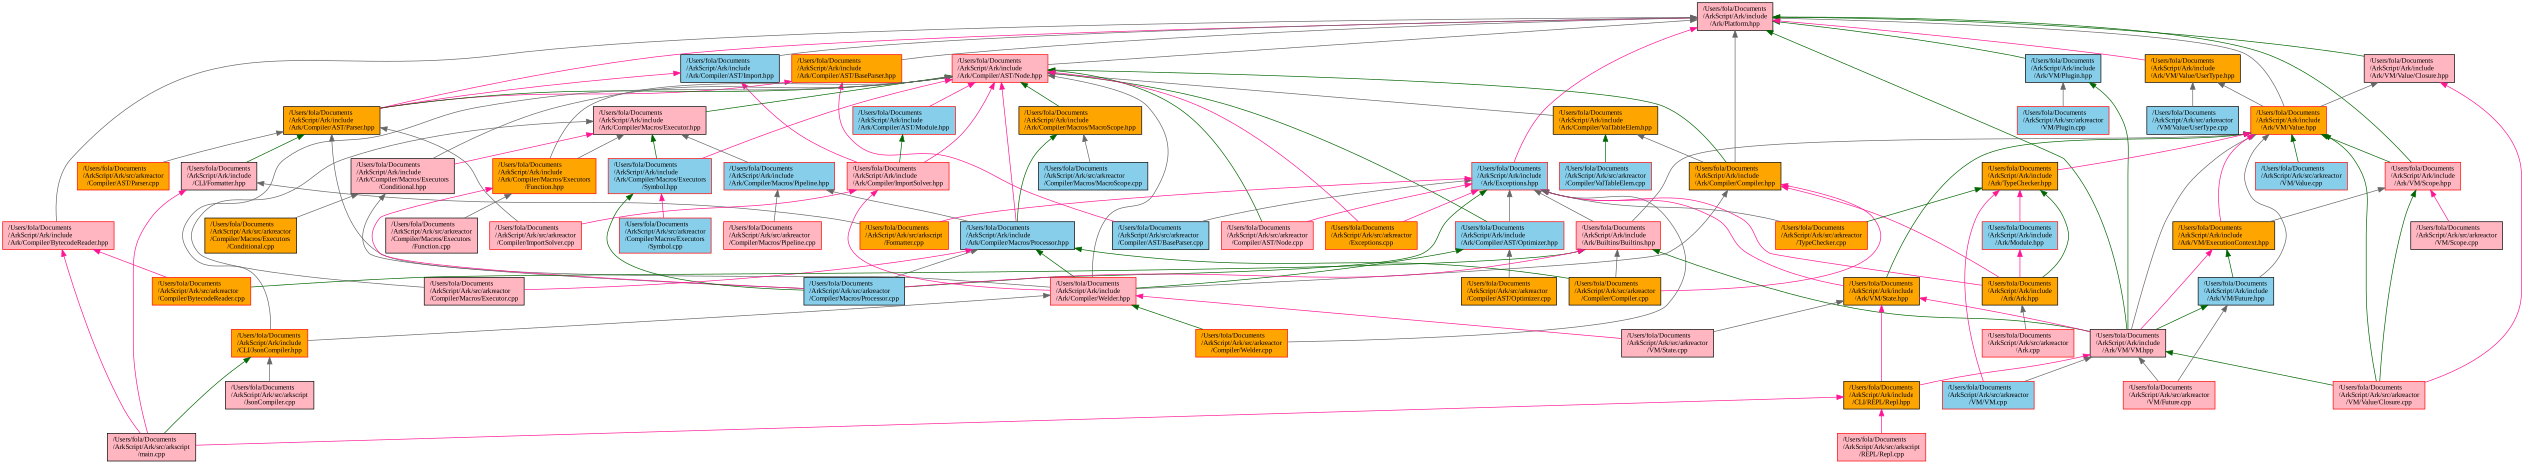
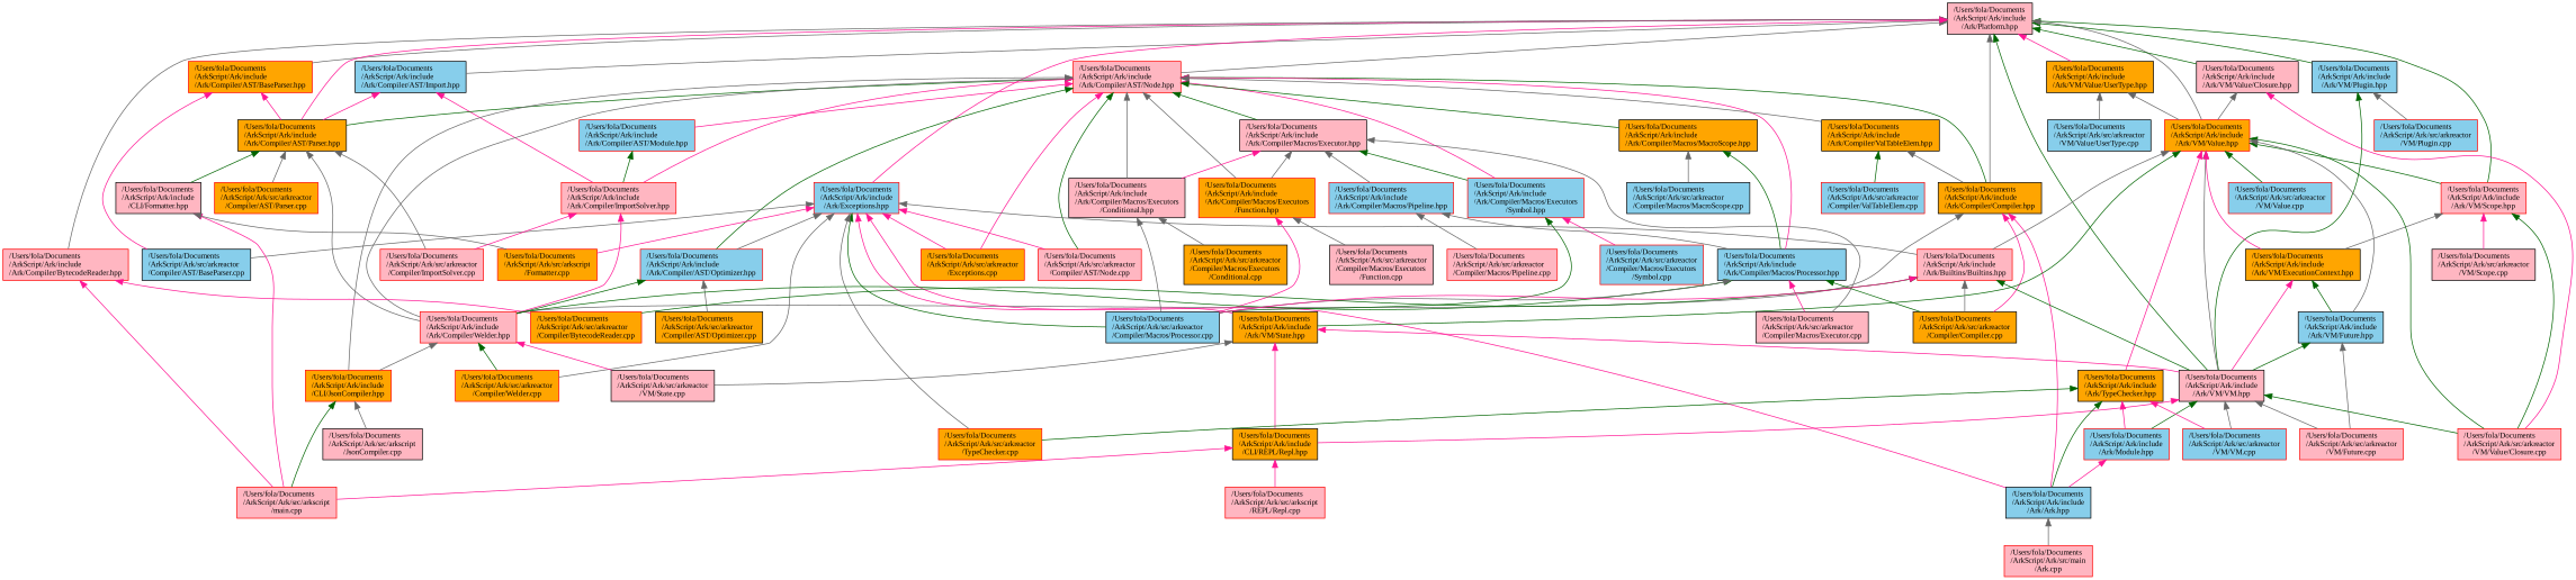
  digraph {
    fontname="Liberation Serif"
    node [color=red fillcolor=lightpink fontname="Liberation Serif" fontsize=10 shape=box style=filled]
    edge [color=gray40 dir=back fontname="Liberation Serif" fontsize=10 labelfontname=Helvetica labelfontsize=10 style=solid]
    n1 [color=black fontcolor=black height=0.2 label="/Users/fola/Documents\l/ArkScript/Ark/include\l/Ark/Platform.hpp" width=0.4]
    n2 [fillcolor=orange height=0.2 label="/Users/fola/Documents\l/ArkScript/Ark/include\l/Ark/Compiler/AST/BaseParser.hpp" width=0.4]
    n3 [color=black fillcolor=orange height=0.2 label="/Users/fola/Documents\l/ArkScript/Ark/include\l/Ark/Compiler/AST/Parser.hpp" width=0.4]
    n4 [color=black fillcolor=skyblue height=0.2 label="/Users/fola/Documents\l/ArkScript/Ark/include\l/Ark/Compiler/AST/Import.hpp" width=0.4]
    n5 [height=0.2 label="/Users/fola/Documents\l/ArkScript/Ark/include\l/Ark/Compiler/AST/Node.hpp" width=0.4]
    n6 [color=black fillcolor=orange height=0.2 label="/Users/fola/Documents\l/ArkScript/Ark/include\l/Ark/Compiler/Compiler.hpp" width=0.4]
    n7 [height=0.2 label="/Users/fola/Documents\l/ArkScript/Ark/include\l/Ark/Compiler/BytecodeReader.hpp" width=0.4]
    n8 [fillcolor=skyblue height=0.2 label="/Users/fola/Documents\l/ArkScript/Ark/include\l/Ark/Exceptions.hpp" width=0.4]
    n9 [color=black height=0.2 label="/Users/fola/Documents\l/ArkScript/Ark/include\l/Ark/VM/VM.hpp" width=0.4]
    n10 [color=black fillcolor=skyblue height=0.2 label="/Users/fola/Documents\l/ArkScript/Ark/include\l/Ark/VM/Plugin.hpp" width=0.4]
    n11 [height=0.2 label="/Users/fola/Documents\l/ArkScript/Ark/include\l/Ark/VM/Scope.hpp" width=0.4]
    n12 [fillcolor=orange height=0.2 label="/Users/fola/Documents\l/ArkScript/Ark/include\l/Ark/VM/Value.hpp" width=0.4]
    n13 [color=black height=0.2 label="/Users/fola/Documents\l/ArkScript/Ark/include\l/Ark/VM/Value/Closure.hpp" width=0.4]
    n14 [color=black fillcolor=orange height=0.2 label="/Users/fola/Documents\l/ArkScript/Ark/include\l/Ark/VM/Value/UserType.hpp" width=0.4]
    n15 [color=black fillcolor=skyblue height=0.2 label="/Users/fola/Documents\l/ArkScript/Ark/src/arkreactor\l/Compiler/AST/BaseParser.cpp" width=0.4]
    n16 [height=0.2 label="/Users/fola/Documents\l/ArkScript/Ark/include\l/Ark/Compiler/Welder.hpp" width=0.4]
    n17 [color=black height=0.2 label="/Users/fola/Documents\l/ArkScript/Ark/include\l/CLI/Formatter.hpp" width=0.4]
    n18 [fillcolor=orange height=0.2 label="/Users/fola/Documents\l/ArkScript/Ark/src/arkreactor\l/Compiler/AST/Parser.cpp" width=0.4]
    n19 [height=0.2 label="/Users/fola/Documents\l/ArkScript/Ark/src/arkreactor\l/Compiler/ImportSolver.cpp" width=0.4]
    n20 [height=0.2 label="/Users/fola/Documents\l/ArkScript/Ark/include\l/Ark/Compiler/ImportSolver.hpp" width=0.4]
    n21 [fillcolor=orange height=0.2 label="/Users/fola/Documents\l/ArkScript/Ark/include\l/CLI/JsonCompiler.hpp" width=0.4]
    n22 [fillcolor=skyblue height=0.2 label="/Users/fola/Documents\l/ArkScript/Ark/include\l/Ark/Compiler/AST/Module.hpp" width=0.4]
    n23 [fillcolor=skyblue height=0.2 label="/Users/fola/Documents\l/ArkScript/Ark/include\l/Ark/Compiler/AST/Optimizer.hpp" width=0.4]
    n24 [color=black height=0.2 label="/Users/fola/Documents\l/ArkScript/Ark/include\l/Ark/Compiler/Macros/Executor.hpp" width=0.4]
    n25 [color=black height=0.2 label="/Users/fola/Documents\l/ArkScript/Ark/include\l/Ark/Compiler/Macros/Executors\l/Conditional.hpp" width=0.4]
    n26 [fillcolor=orange height=0.2 label="/Users/fola/Documents\l/ArkScript/Ark/include\l/Ark/Compiler/Macros/Executors\l/Function.hpp" width=0.4]
    n27 [fillcolor=skyblue height=0.2 label="/Users/fola/Documents\l/ArkScript/Ark/include\l/Ark/Compiler/Macros/Executors\l/Symbol.hpp" width=0.4]
    n28 [color=black fillcolor=skyblue height=0.2 label="/Users/fola/Documents\l/ArkScript/Ark/include\l/Ark/Compiler/Macros/Processor.hpp" width=0.4]
    n29 [color=black fillcolor=orange height=0.2 label="/Users/fola/Documents\l/ArkScript/Ark/include\l/Ark/Compiler/Macros/MacroScope.hpp" width=0.4]
    n30 [color=black fillcolor=orange height=0.2 label="/Users/fola/Documents\l/ArkScript/Ark/include\l/Ark/Compiler/ValTableElem.hpp" width=0.4]
    n31 [height=0.2 label="/Users/fola/Documents\l/ArkScript/Ark/src/arkreactor\l/Compiler/AST/Node.cpp" width=0.4]
    n32 [fillcolor=orange height=0.2 label="/Users/fola/Documents\l/ArkScript/Ark/src/arkreactor\l/Exceptions.cpp" width=0.4]
-   n33 [color=black fillcolor=orange height=0.2 label="/Users/fola/Documents\l/ArkScript/Ark/include\l/Ark/Ark.hpp" width=0.4]
+   n33 [color=black fillcolor=skyblue height=0.2 label="/Users/fola/Documents\l/ArkScript/Ark/include\l/Ark/Ark.hpp" width=0.4]
    n34 [color=black fillcolor=orange height=0.2 label="/Users/fola/Documents\l/ArkScript/Ark/src/arkreactor\l/Compiler/Compiler.cpp" width=0.4]
-   n35 [color=black height=0.2 label="/Users/fola/Documents\l/ArkScript/Ark/src/arkscript\l/main.cpp" width=0.4]
+   n35 [height=0.2 label="/Users/fola/Documents\l/ArkScript/Ark/src/arkscript\l/main.cpp" width=0.4]
    n36 [fillcolor=orange height=0.2 label="/Users/fola/Documents\l/ArkScript/Ark/src/arkreactor\l/Compiler/BytecodeReader.cpp" width=0.4]
    n37 [fillcolor=orange height=0.2 label="/Users/fola/Documents\l/ArkScript/Ark/src/arkreactor\l/Compiler/Welder.cpp" width=0.4]
    n38 [fillcolor=orange height=0.2 label="/Users/fola/Documents\l/ArkScript/Ark/src/arkscript\l/Formatter.cpp" width=0.4]
    n39 [color=black fillcolor=skyblue height=0.2 label="/Users/fola/Documents\l/ArkScript/Ark/src/arkreactor\l/Compiler/Macros/Processor.cpp" width=0.4]
    n40 [height=0.2 label="/Users/fola/Documents\l/ArkScript/Ark/include\l/Ark/Builtins/Builtins.hpp" width=0.4]
    n41 [color=black fillcolor=orange height=0.2 label="/Users/fola/Documents\l/ArkScript/Ark/include\l/Ark/VM/State.hpp" width=0.4]
    n42 [fillcolor=orange height=0.2 label="/Users/fola/Documents\l/ArkScript/Ark/src/arkreactor\l/TypeChecker.cpp" width=0.4]
    n43 [fillcolor=skyblue height=0.2 label="/Users/fola/Documents\l/ArkScript/Ark/include\l/Ark/Module.hpp" width=0.4]
    n44 [color=black fillcolor=orange height=0.2 label="/Users/fola/Documents\l/ArkScript/Ark/include\l/CLI/REPL/Repl.hpp" width=0.4]
    n45 [height=0.2 label="/Users/fola/Documents\l/ArkScript/Ark/src/arkreactor\l/VM/Future.cpp" width=0.4]
    n46 [fillcolor=skyblue height=0.2 label="/Users/fola/Documents\l/ArkScript/Ark/src/arkreactor\l/VM/VM.cpp" width=0.4]
    n47 [height=0.2 label="/Users/fola/Documents\l/ArkScript/Ark/src/arkreactor\l/VM/Value/Closure.cpp" width=0.4]
    n48 [fillcolor=skyblue height=0.2 label="/Users/fola/Documents\l/ArkScript/Ark/src/arkreactor\l/VM/Plugin.cpp" width=0.4]
    n49 [color=black fillcolor=orange height=0.2 label="/Users/fola/Documents\l/ArkScript/Ark/include\l/Ark/VM/ExecutionContext.hpp" width=0.4]
    n50 [color=black height=0.2 label="/Users/fola/Documents\l/ArkScript/Ark/src/arkreactor\l/VM/Scope.cpp" width=0.4]
    n51 [color=black fillcolor=skyblue height=0.2 label="/Users/fola/Documents\l/ArkScript/Ark/include\l/Ark/VM/Future.hpp" width=0.4]
    n52 [color=black fillcolor=orange height=0.2 label="/Users/fola/Documents\l/ArkScript/Ark/include\l/Ark/TypeChecker.hpp" width=0.4]
    n53 [fillcolor=skyblue height=0.2 label="/Users/fola/Documents\l/ArkScript/Ark/src/arkreactor\l/VM/Value.cpp" width=0.4]
    n54 [color=black fillcolor=skyblue height=0.2 label="/Users/fola/Documents\l/ArkScript/Ark/src/arkreactor\l/VM/Value/UserType.cpp" width=0.4]
    n55 [color=black height=0.2 label="/Users/fola/Documents\l/ArkScript/Ark/src/arkreactor\l/VM/State.cpp" width=0.4]
    n56 [color=black height=0.2 label="/Users/fola/Documents\l/ArkScript/Ark/src/arkscript\l/JsonCompiler.cpp" width=0.4]
    n57 [color=black fillcolor=orange height=0.2 label="/Users/fola/Documents\l/ArkScript/Ark/src/arkreactor\l/Compiler/AST/Optimizer.cpp" width=0.4]
    n58 [fillcolor=skyblue height=0.2 label="/Users/fola/Documents\l/ArkScript/Ark/include\l/Ark/Compiler/Macros/Pipeline.hpp" width=0.4]
    n59 [color=black height=0.2 label="/Users/fola/Documents\l/ArkScript/Ark/src/arkreactor\l/Compiler/Macros/Executor.cpp" width=0.4]
    n60 [color=black fillcolor=orange height=0.2 label="/Users/fola/Documents\l/ArkScript/Ark/src/arkreactor\l/Compiler/Macros/Executors\l/Conditional.cpp" width=0.4]
    n61 [color=black height=0.2 label="/Users/fola/Documents\l/ArkScript/Ark/src/arkreactor\l/Compiler/Macros/Executors\l/Function.cpp" width=0.4]
    n62 [fillcolor=skyblue height=0.2 label="/Users/fola/Documents\l/ArkScript/Ark/src/arkreactor\l/Compiler/Macros/Executors\l/Symbol.cpp" width=0.4]
    n63 [color=black fillcolor=skyblue height=0.2 label="/Users/fola/Documents\l/ArkScript/Ark/src/arkreactor\l/Compiler/Macros/MacroScope.cpp" width=0.4]
    n64 [fillcolor=skyblue height=0.2 label="/Users/fola/Documents\l/ArkScript/Ark/src/arkreactor\l/Compiler/ValTableElem.cpp" width=0.4]
-   n65 [height=0.2 label="/Users/fola/Documents\l/ArkScript/Ark/src/arkreactor\l/Ark.cpp" width=0.4]
+   n65 [height=0.2 label="/Users/fola/Documents\l/ArkScript/Ark/src/main\l/Ark.cpp" width=0.4]
    n66 [height=0.2 label="/Users/fola/Documents\l/ArkScript/Ark/src/arkreactor\l/Compiler/Macros/Pipeline.cpp" width=0.4]
    n67 [height=0.2 label="/Users/fola/Documents\l/ArkScript/Ark/src/arkscript\l/REPL/Repl.cpp" width=0.4]
    n1 -> n2
    n1 -> n3 [color=deeppink]
    n1 -> n4
    n1 -> n5
    n1 -> n6
    n1 -> n7
    n1 -> n8 [color=deeppink]
    n1 -> n9 [color=darkgreen]
    n1 -> n10 [color=darkgreen]
    n1 -> n11 [color=darkgreen]
    n1 -> n12
    n1 -> n13 [color=darkgreen]
    n1 -> n14 [color=deeppink]
    n2 -> n3 [color=deeppink]
    n2 -> n15 [color=deeppink]
    n3 -> n16
    n3 -> n17 [color=darkgreen]
    n3 -> n18
    n3 -> n19
    n4 -> n3 [color=deeppink]
    n4 -> n20 [color=deeppink]
    n5 -> n3 [color=darkgreen]
    n5 -> n6 [color=darkgreen]
    n5 -> n16
    n5 -> n20 [color=deeppink]
    n5 -> n21
    n5 -> n22 [color=deeppink]
    n5 -> n23 [color=darkgreen]
    n5 -> n24 [color=darkgreen]
    n5 -> n25
    n5 -> n26
    n5 -> n27 [color=deeppink]
    n5 -> n28 [color=deeppink]
    n5 -> n29 [color=darkgreen]
    n5 -> n30
    n5 -> n31 [color=darkgreen]
    n5 -> n32 [color=deeppink]
    n6 -> n16
    n6 -> n33 [color=deeppink]
    n6 -> n34 [color=deeppink]
    n7 -> n35 [color=deeppink]
    n7 -> n36 [color=deeppink]
    n8 -> n15
    n8 -> n23
    n8 -> n31 [color=deeppink]
    n8 -> n32 [color=deeppink]
    n8 -> n33 [color=deeppink]
    n8 -> n37
    n8 -> n38 [color=deeppink]
    n8 -> n39 [color=darkgreen]
    n8 -> n40
    n8 -> n41 [color=deeppink]
    n8 -> n42
+   n9 -> n43 [color=darkgreen]
    n9 -> n44 [color=deeppink]
    n9 -> n45
    n9 -> n46
    n9 -> n47 [color=darkgreen]
    n10 -> n9 [color=darkgreen]
    n10 -> n48
    n11 -> n47 [color=darkgreen]
    n11 -> n49
    n11 -> n50 [color=deeppink]
    n12 -> n9
    n12 -> n11 [color=darkgreen]
    n12 -> n40
    n12 -> n41 [color=darkgreen]
    n12 -> n47 [color=darkgreen]
    n12 -> n49 [color=deeppink]
    n12 -> n51
    n12 -> n52 [color=deeppink]
    n12 -> n53 [color=darkgreen]
    n13 -> n12
    n13 -> n47 [color=deeppink]
    n14 -> n12
    n14 -> n54
    n16 -> n21
    n16 -> n37 [color=darkgreen]
    n16 -> n55 [color=deeppink]
    n17 -> n35 [color=deeppink]
    n17 -> n38
    n20 -> n16 [color=deeppink]
    n20 -> n19 [color=deeppink]
    n21 -> n35 [color=darkgreen]
    n21 -> n56
    n22 -> n20 [color=darkgreen]
    n23 -> n16 [color=darkgreen]
    n23 -> n57
    n24 -> n25 [color=deeppink]
    n24 -> n26
    n24 -> n27 [color=darkgreen]
    n24 -> n58
    n24 -> n59
    n25 -> n39
    n25 -> n60
    n26 -> n39 [color=deeppink]
    n26 -> n61
    n27 -> n39 [color=darkgreen]
    n27 -> n62 [color=deeppink]
    n28 -> n16 [color=darkgreen]
    n28 -> n34 [color=darkgreen]
    n28 -> n39
    n28 -> n59 [color=deeppink]
    n29 -> n28 [color=darkgreen]
    n29 -> n63
    n30 -> n6
    n30 -> n64 [color=darkgreen]
    n33 -> n65
    n40 -> n9 [color=darkgreen]
    n40 -> n34
    n40 -> n36 [color=darkgreen]
    n40 -> n39 [color=deeppink]
    n41 -> n9 [color=deeppink]
    n41 -> n44 [color=deeppink]
    n41 -> n55
    n43 -> n33 [color=deeppink]
    n44 -> n35 [color=deeppink]
    n44 -> n67 [color=deeppink]
    n49 -> n9 [color=deeppink]
    n49 -> n51 [color=darkgreen]
    n51 -> n9 [color=darkgreen]
    n51 -> n45
    n52 -> n33 [color=darkgreen]
    n52 -> n42 [color=darkgreen]
    n52 -> n43 [color=deeppink]
    n52 -> n46 [color=deeppink]
    n58 -> n28
    n58 -> n66
  }
